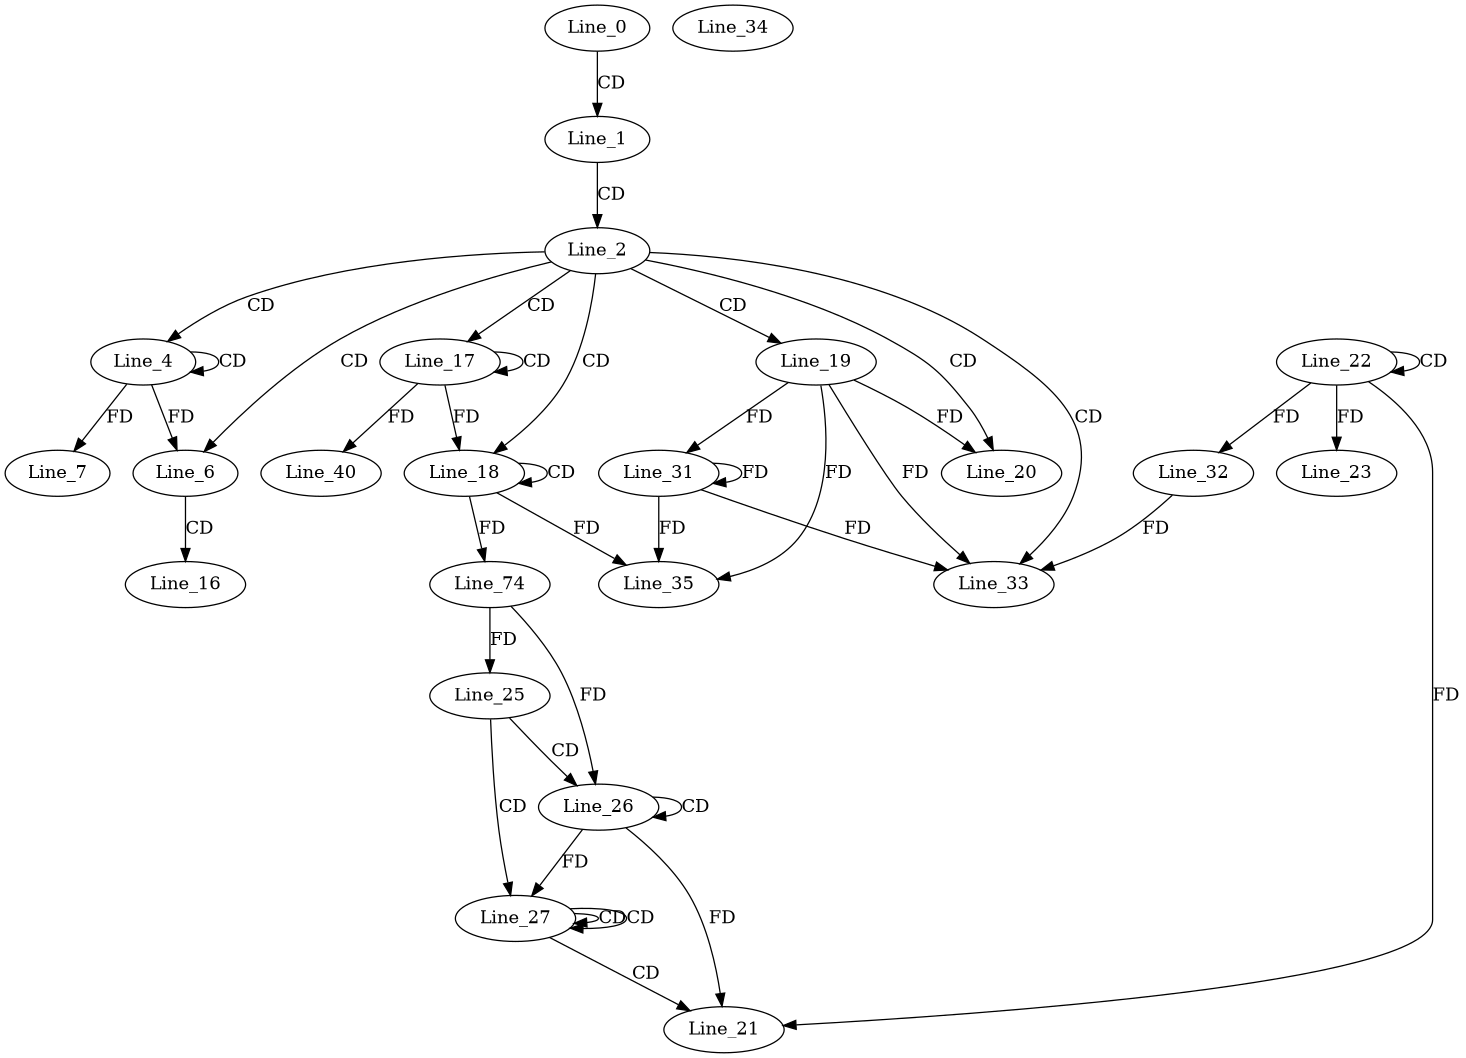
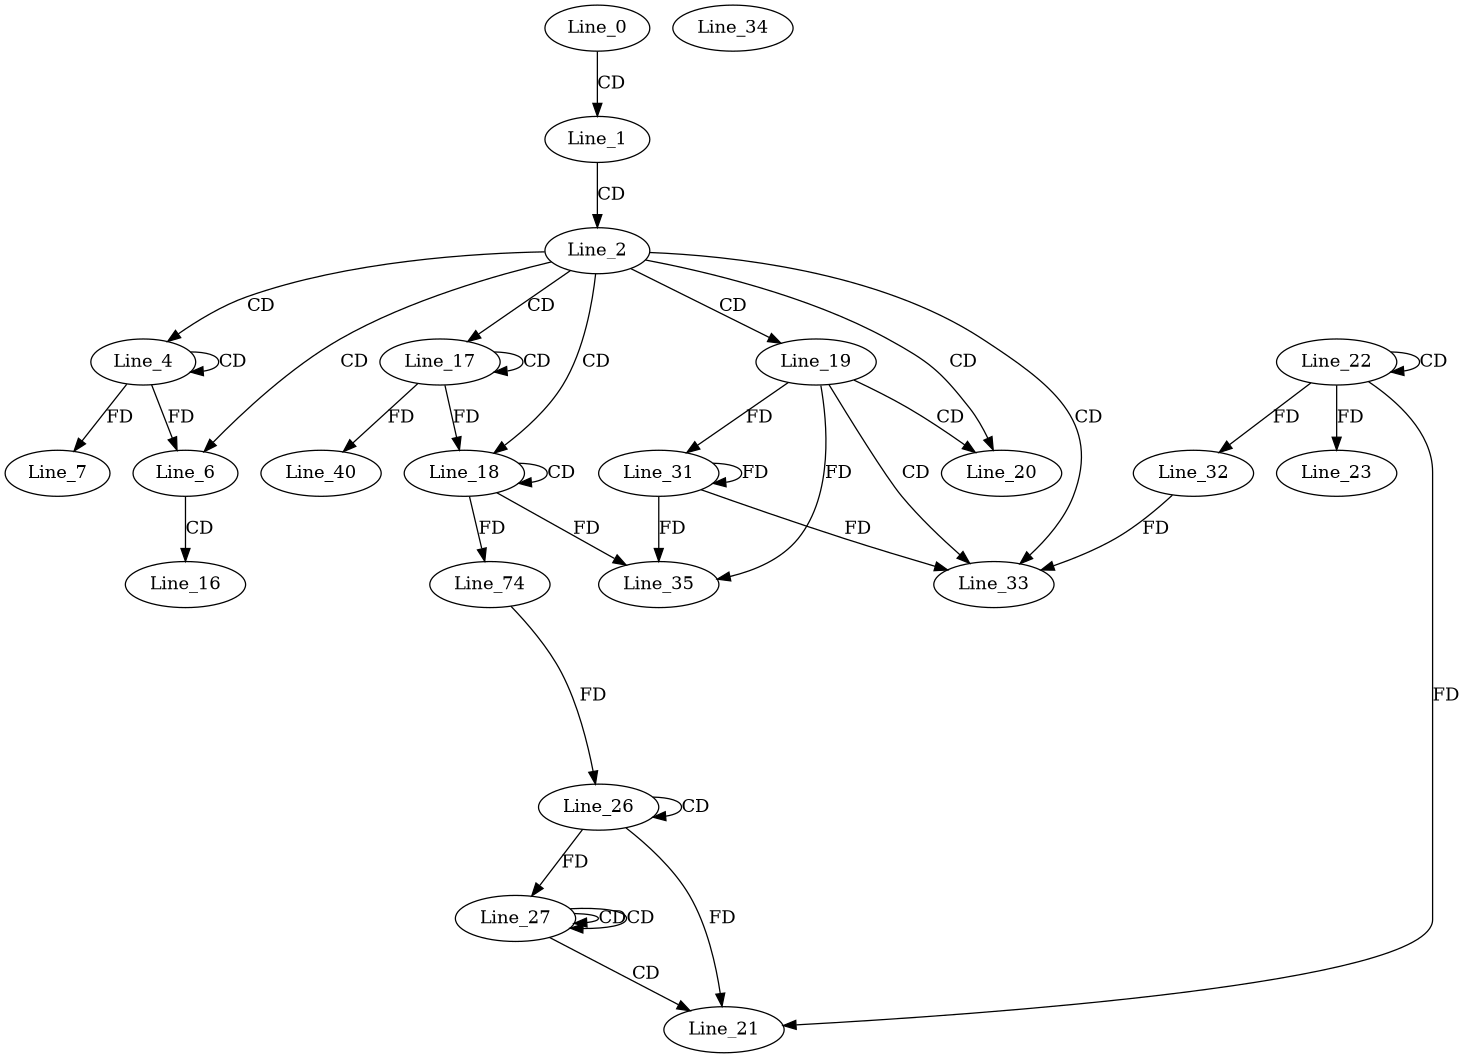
  digraph {
    Line_0
    Line_1
    Line_2
    Line_4
    n5 [label=Line_6]
    Line_17
    Line_18
    Line_19
    Line_20
    Line_33
    Line_7
    n12 [label=Line_16]
    Line_40
    n14 [label=Line_74]
    Line_35
    Line_31
-   Line_25
    Line_26
    Line_22
    Line_23
    n21 [label=Line_21]
    Line_32
    Line_27
    Line_34
    Line_0 -> Line_1 [label=CD]
    Line_1 -> Line_2 [label=CD]
    Line_2 -> Line_4 [label=CD]
    Line_2 -> n5 [label=CD]
    Line_2 -> Line_17 [label=CD]
    Line_2 -> Line_18 [label=CD]
    Line_2 -> Line_19 [label=CD]
    Line_2 -> Line_20 [label=CD]
    Line_2 -> Line_33 [label=CD]
    Line_4 -> Line_4 [label=CD]
    Line_4 -> n5 [label=FD]
    Line_4 -> Line_7 [label=FD]
    n5 -> n12 [label=CD]
    Line_17 -> Line_17 [label=CD]
    Line_17 -> Line_18 [label=FD]
    Line_17 -> Line_40 [label=FD]
    Line_18 -> Line_18 [label=CD]
    Line_18 -> n14 [label=FD]
    Line_18 -> Line_35 [label=FD]
-   Line_19 -> Line_20 [label=FD]
-   Line_19 -> Line_33 [label=FD]
+   Line_19 -> Line_20 [label=CD]
+   Line_19 -> Line_33 [label=CD]
    Line_19 -> Line_35 [label=FD]
    Line_19 -> Line_31 [label=FD]
-   n14 -> Line_25 [label=FD]
    n14 -> Line_26 [label=FD]
    Line_31 -> Line_33 [label=FD]
    Line_31 -> Line_35 [label=FD]
    Line_31 -> Line_31 [label=FD]
-   Line_25 -> Line_26 [label=CD]
-   Line_25 -> Line_27 [label=CD]
    Line_26 -> Line_26 [label=CD]
    Line_26 -> n21 [label=FD]
    Line_26 -> Line_27 [label=FD]
    Line_22 -> Line_22 [label=CD]
    Line_22 -> Line_23 [label=FD]
    Line_22 -> n21 [label=FD]
    Line_22 -> Line_32 [label=FD]
    Line_32 -> Line_33 [label=FD]
    Line_27 -> n21 [label=CD]
    Line_27 -> Line_27 [label=CD]
    Line_27 -> Line_27 [label=CD]
  }
